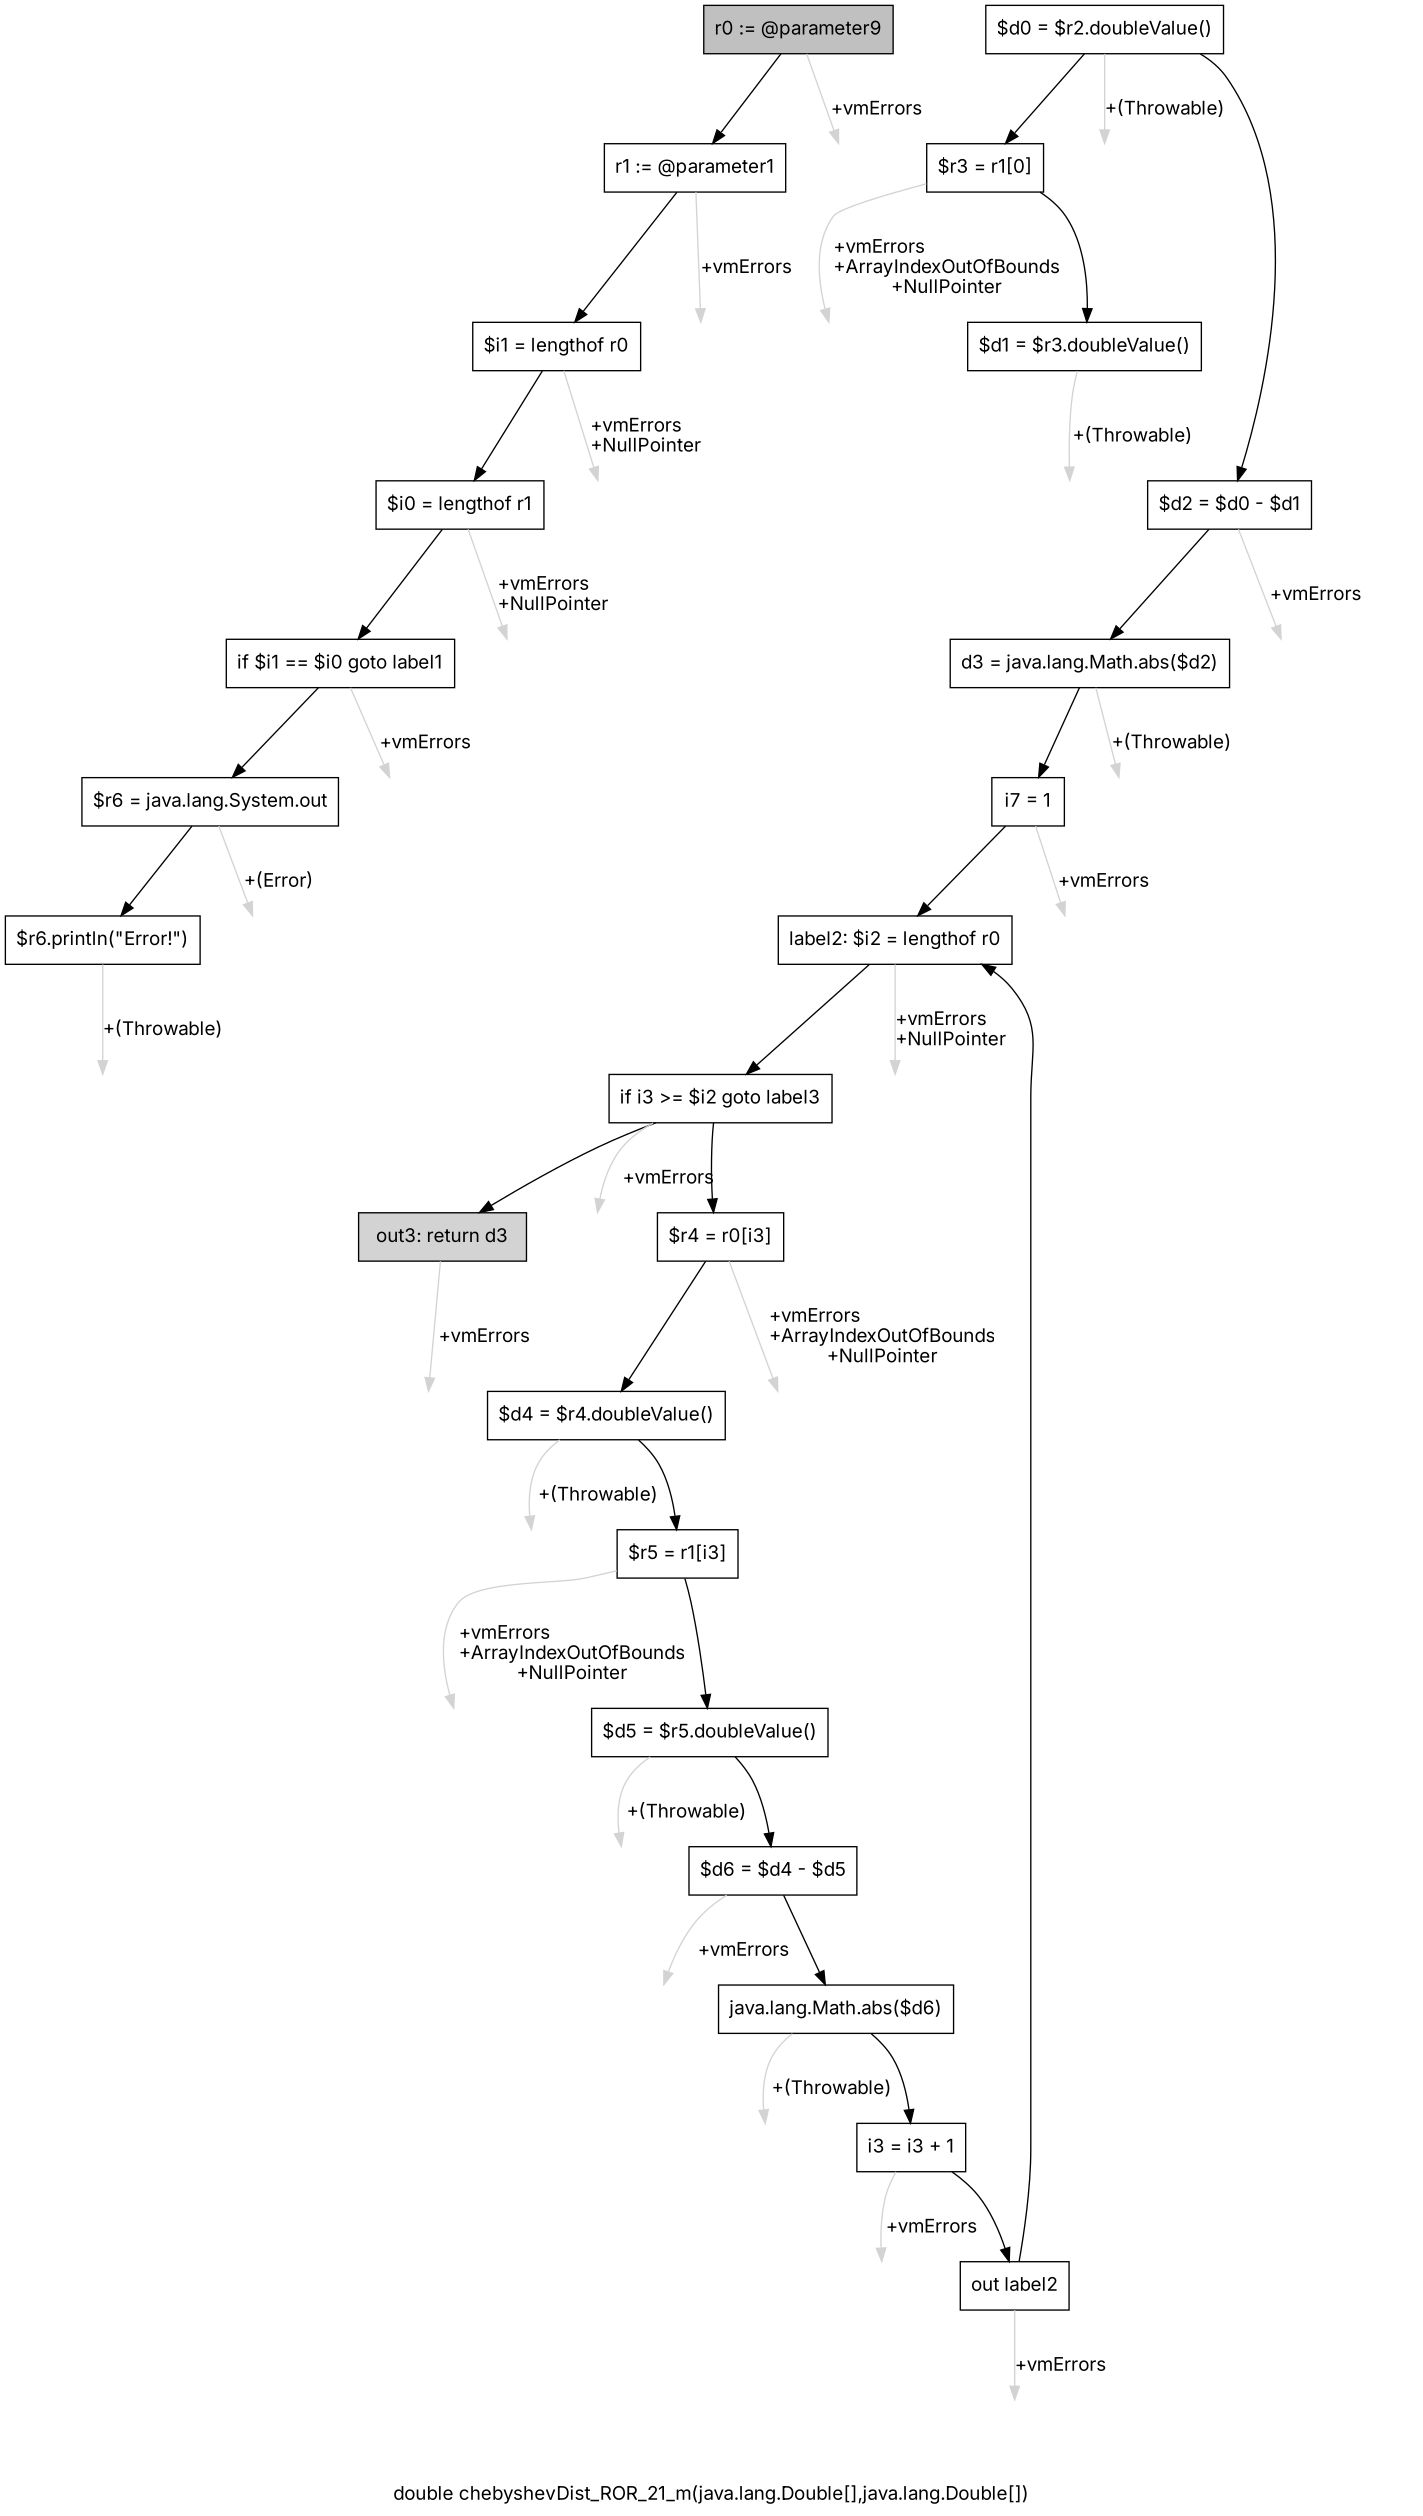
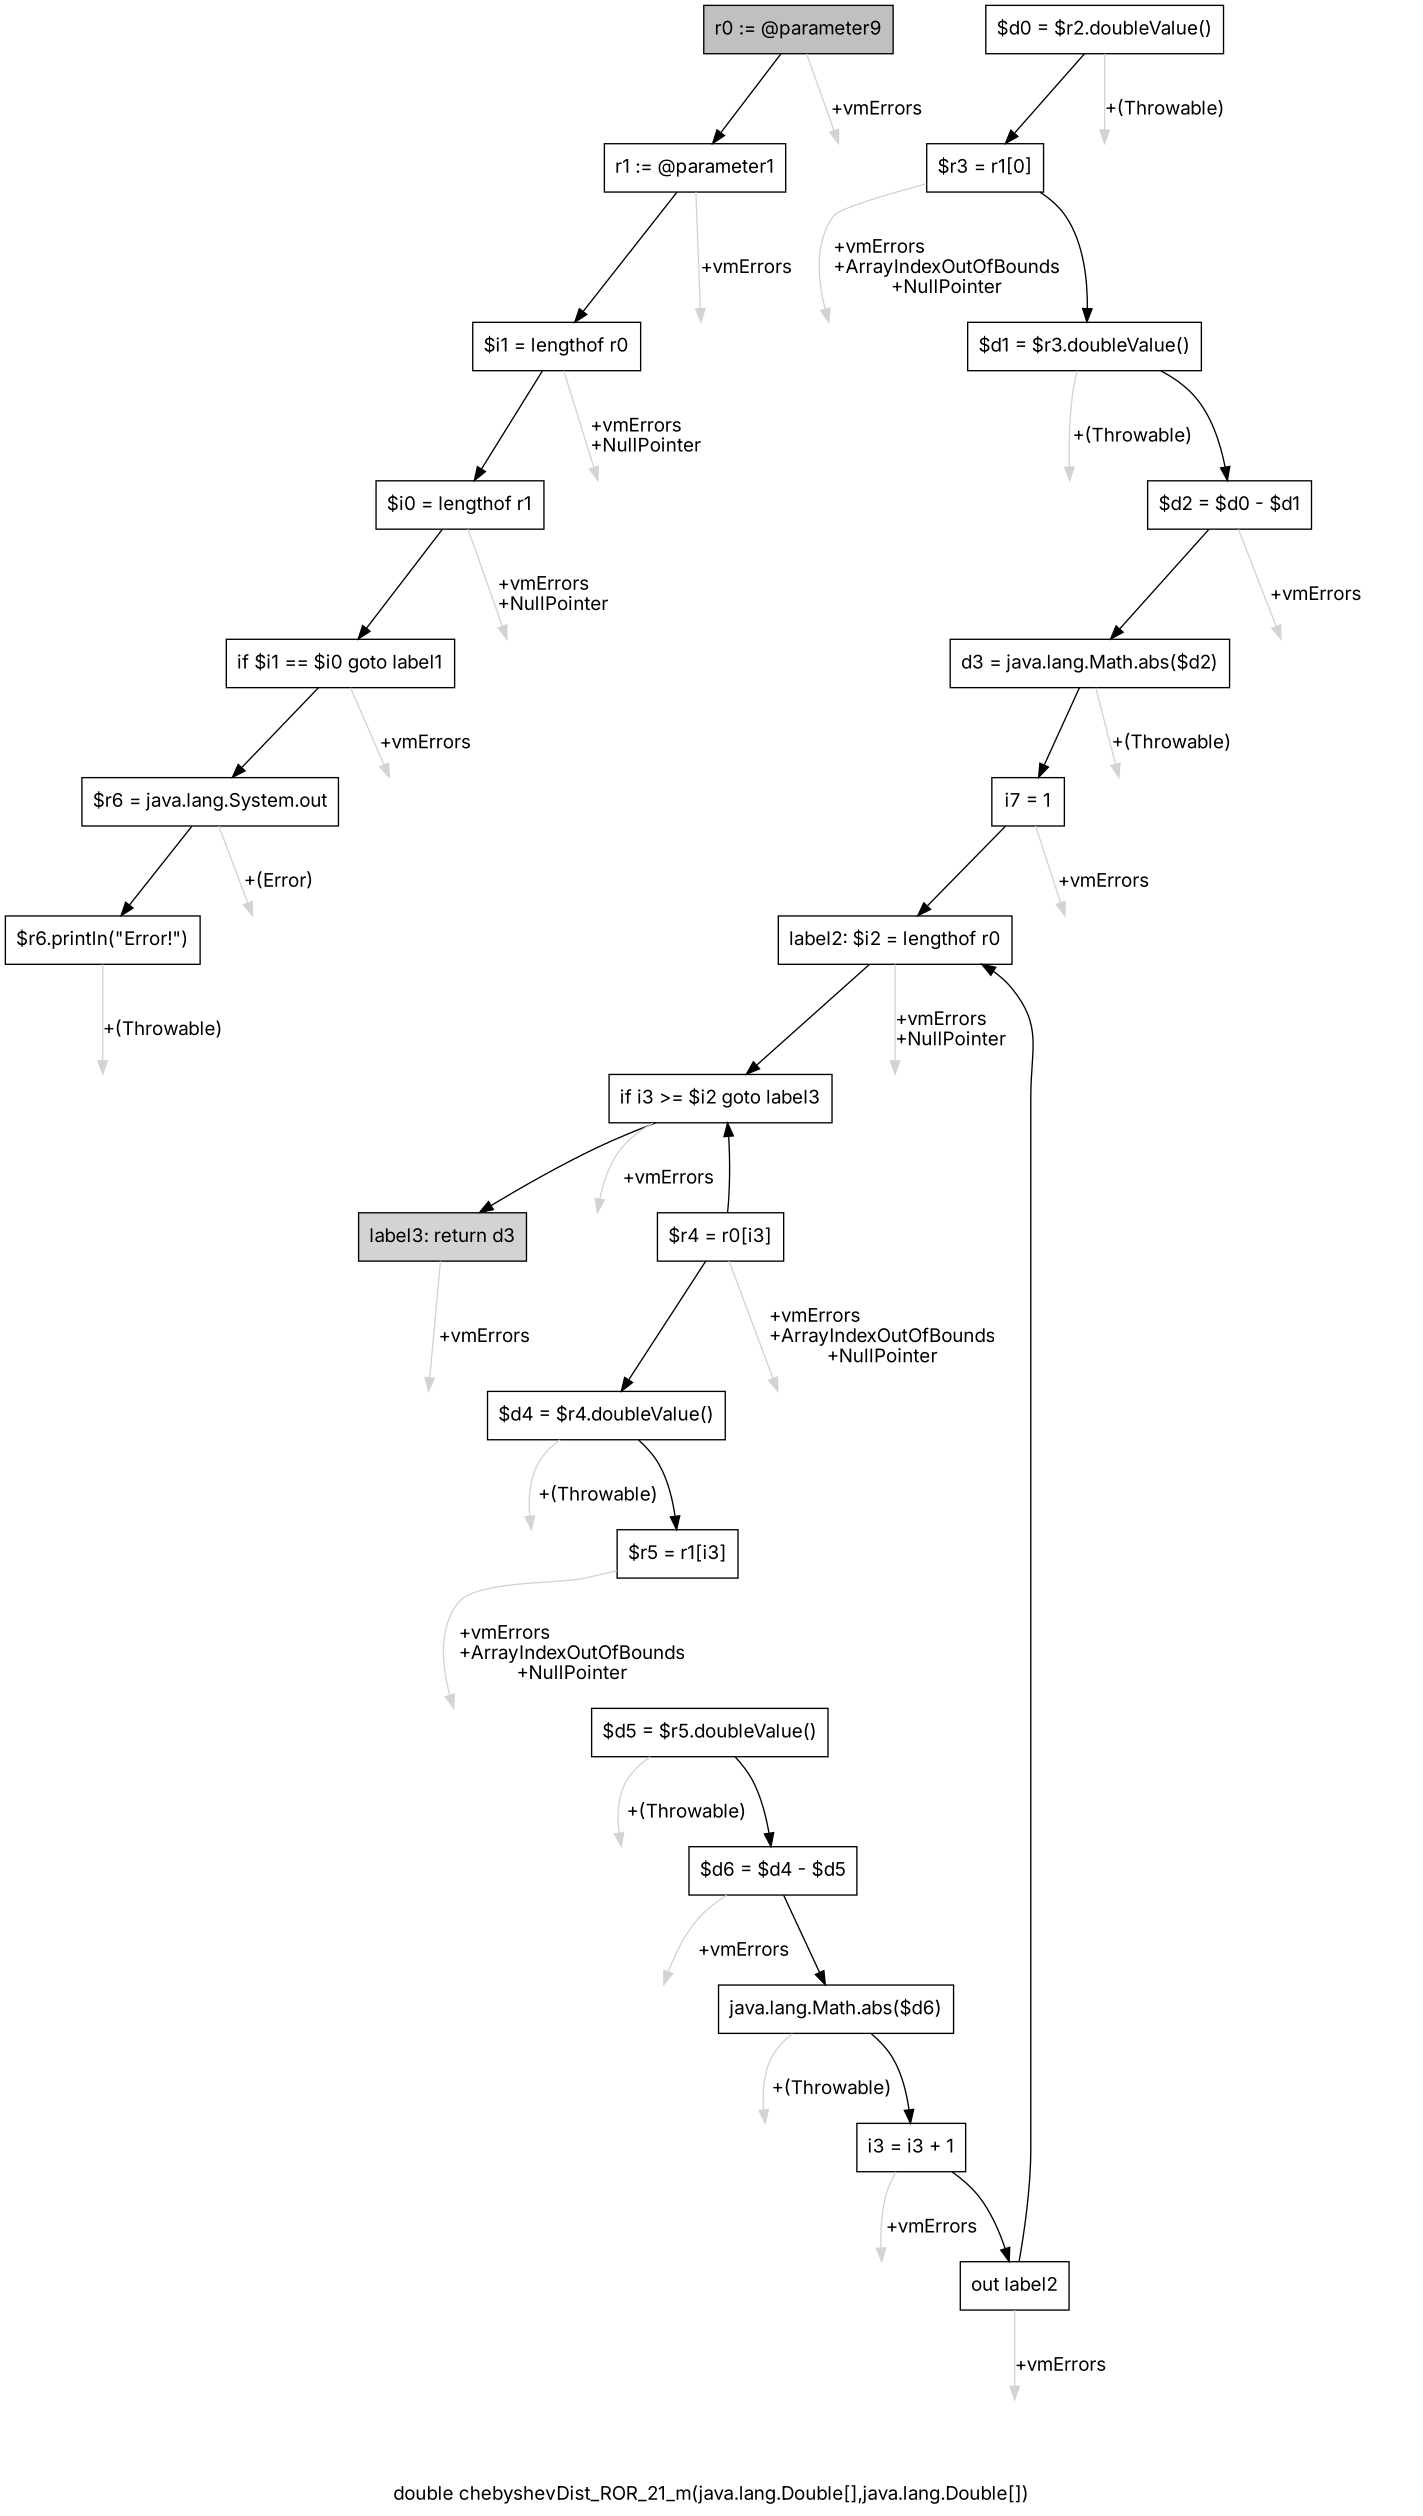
  digraph {
    fontname=Inter
    label="double chebyshevDist_ROR_21_m(java.lang.Double[],java.lang.Double[])"
    node [fontname=Inter shape=box style=invis]
    edge [color=lightgray fontname=Inter]
    n1 [fillcolor=gray label="r0 := @parameter9" style=filled]
    n2 [label="r1 := @parameter1" style=""]
    n3 [label=Esc]
    n4 [label="$i1 = lengthof r0" style=""]
    n5 [label=Esc]
    n6 [label="$i0 = lengthof r1" style=""]
    n7 [label=Esc]
    n8 [label="if $i1 == $i0 goto label1" style=""]
    n9 [label=Esc]
    n10 [label="$r6 = java.lang.System.out" style=""]
    n11 [label=Esc]
    n12 [label="$r6.println(\"Error!\")" style=""]
    n13 [label=Esc]
    n14 [label=Esc]
    n15 [label="$d0 = $r2.doubleValue()" style=""]
    n16 [label="$r3 = r1[0]" style=""]
    n17 [label=Esc]
    n18 [label=Esc]
    n19 [label=Esc]
    n20 [label="$d1 = $r3.doubleValue()" style=""]
    n21 [label=Esc]
    n22 [label="$d2 = $d0 - $d1" style=""]
    n23 [label=Esc]
    n24 [label="d3 = java.lang.Math.abs($d2)" style=""]
    n25 [label=Esc]
    n26 [label="i7 = 1" style=""]
    n27 [label=Esc]
    n28 [label="label2: $i2 = lengthof r0" style=""]
    n29 [label=Esc]
    n30 [label="if i3 >= $i2 goto label3" style=""]
    n31 [label=Esc]
    n32 [label="$r4 = r0[i3]" style=""]
-   n33 [fillcolor=lightgray label="out3: return d3" style=filled]
+   n33 [fillcolor=lightgray label="label3: return d3" style=filled]
    n34 [label=Esc]
    n35 [label="$d4 = $r4.doubleValue()" style=""]
    n36 [label=Esc]
    n37 [label=Esc]
    n38 [label="$r5 = r1[i3]" style=""]
    n39 [label=Esc]
    n40 [label="$d5 = $r5.doubleValue()" style=""]
    n41 [label=Esc]
    n42 [label="$d6 = $d4 - $d5" style=""]
    n43 [label=Esc]
    n44 [label="java.lang.Math.abs($d6)" style=""]
    n45 [label=Esc]
    n46 [label="i3 = i3 + 1" style=""]
    n47 [label=Esc]
    n48 [label="out label2" style=""]
    n49 [label=Esc]
    n50 [label=Esc]
    n1 -> n2 [color=black]
    n1 -> n3 [label="\l+vmErrors"]
    n2 -> n4 [color=black]
    n2 -> n5 [label="\l+vmErrors"]
    n4 -> n6 [color=black]
    n4 -> n7 [label="\l+vmErrors\l+NullPointer"]
    n6 -> n8 [color=black]
    n6 -> n9 [label="\l+vmErrors\l+NullPointer"]
    n8 -> n10 [color=black]
    n8 -> n11 [label="\l+vmErrors"]
    n10 -> n12 [color=black]
    n10 -> n13 [label="\l+(Error)"]
    n12 -> n14 [label="\l+(Throwable)"]
    n15 -> n16 [color=black]
    n15 -> n17 [label="\l+(Throwable)"]
    n16 -> n20 [color=black]
    n16 -> n21 [label="\l+vmErrors\l+ArrayIndexOutOfBounds\l+NullPointer"]
-   n15 -> n22 [color=black]
+   n20 -> n22 [color=black]
    n20 -> n23 [label="\l+(Throwable)"]
    n22 -> n24 [color=black]
    n22 -> n25 [label="\l+vmErrors"]
    n24 -> n26 [color=black]
    n24 -> n27 [label="\l+(Throwable)"]
    n26 -> n28 [color=black]
    n26 -> n29 [label="\l+vmErrors"]
    n28 -> n30 [color=black]
    n28 -> n31 [label="\l+vmErrors\l+NullPointer"]
-   n30 -> n32 [color=black]
+   n32 -> n30 [color=black]
    n30 -> n33 [color=black]
    n30 -> n34 [label="\l+vmErrors"]
    n32 -> n35 [color=black]
    n32 -> n36 [label="\l+vmErrors\l+ArrayIndexOutOfBounds\l+NullPointer"]
    n33 -> n37 [label="\l+vmErrors"]
    n35 -> n38 [color=black]
    n35 -> n39 [label="\l+(Throwable)"]
-   n38 -> n40 [color=black]
    n38 -> n41 [label="\l+vmErrors\l+ArrayIndexOutOfBounds\l+NullPointer"]
    n40 -> n42 [color=black]
    n40 -> n43 [label="\l+(Throwable)"]
    n42 -> n44 [color=black]
    n42 -> n45 [label="\l+vmErrors"]
    n44 -> n46 [color=black]
    n44 -> n47 [label="\l+(Throwable)"]
    n46 -> n48 [color=black]
    n46 -> n49 [label="\l+vmErrors"]
    n48 -> n28 [color=black]
    n48 -> n50 [label="\l+vmErrors"]
  }
